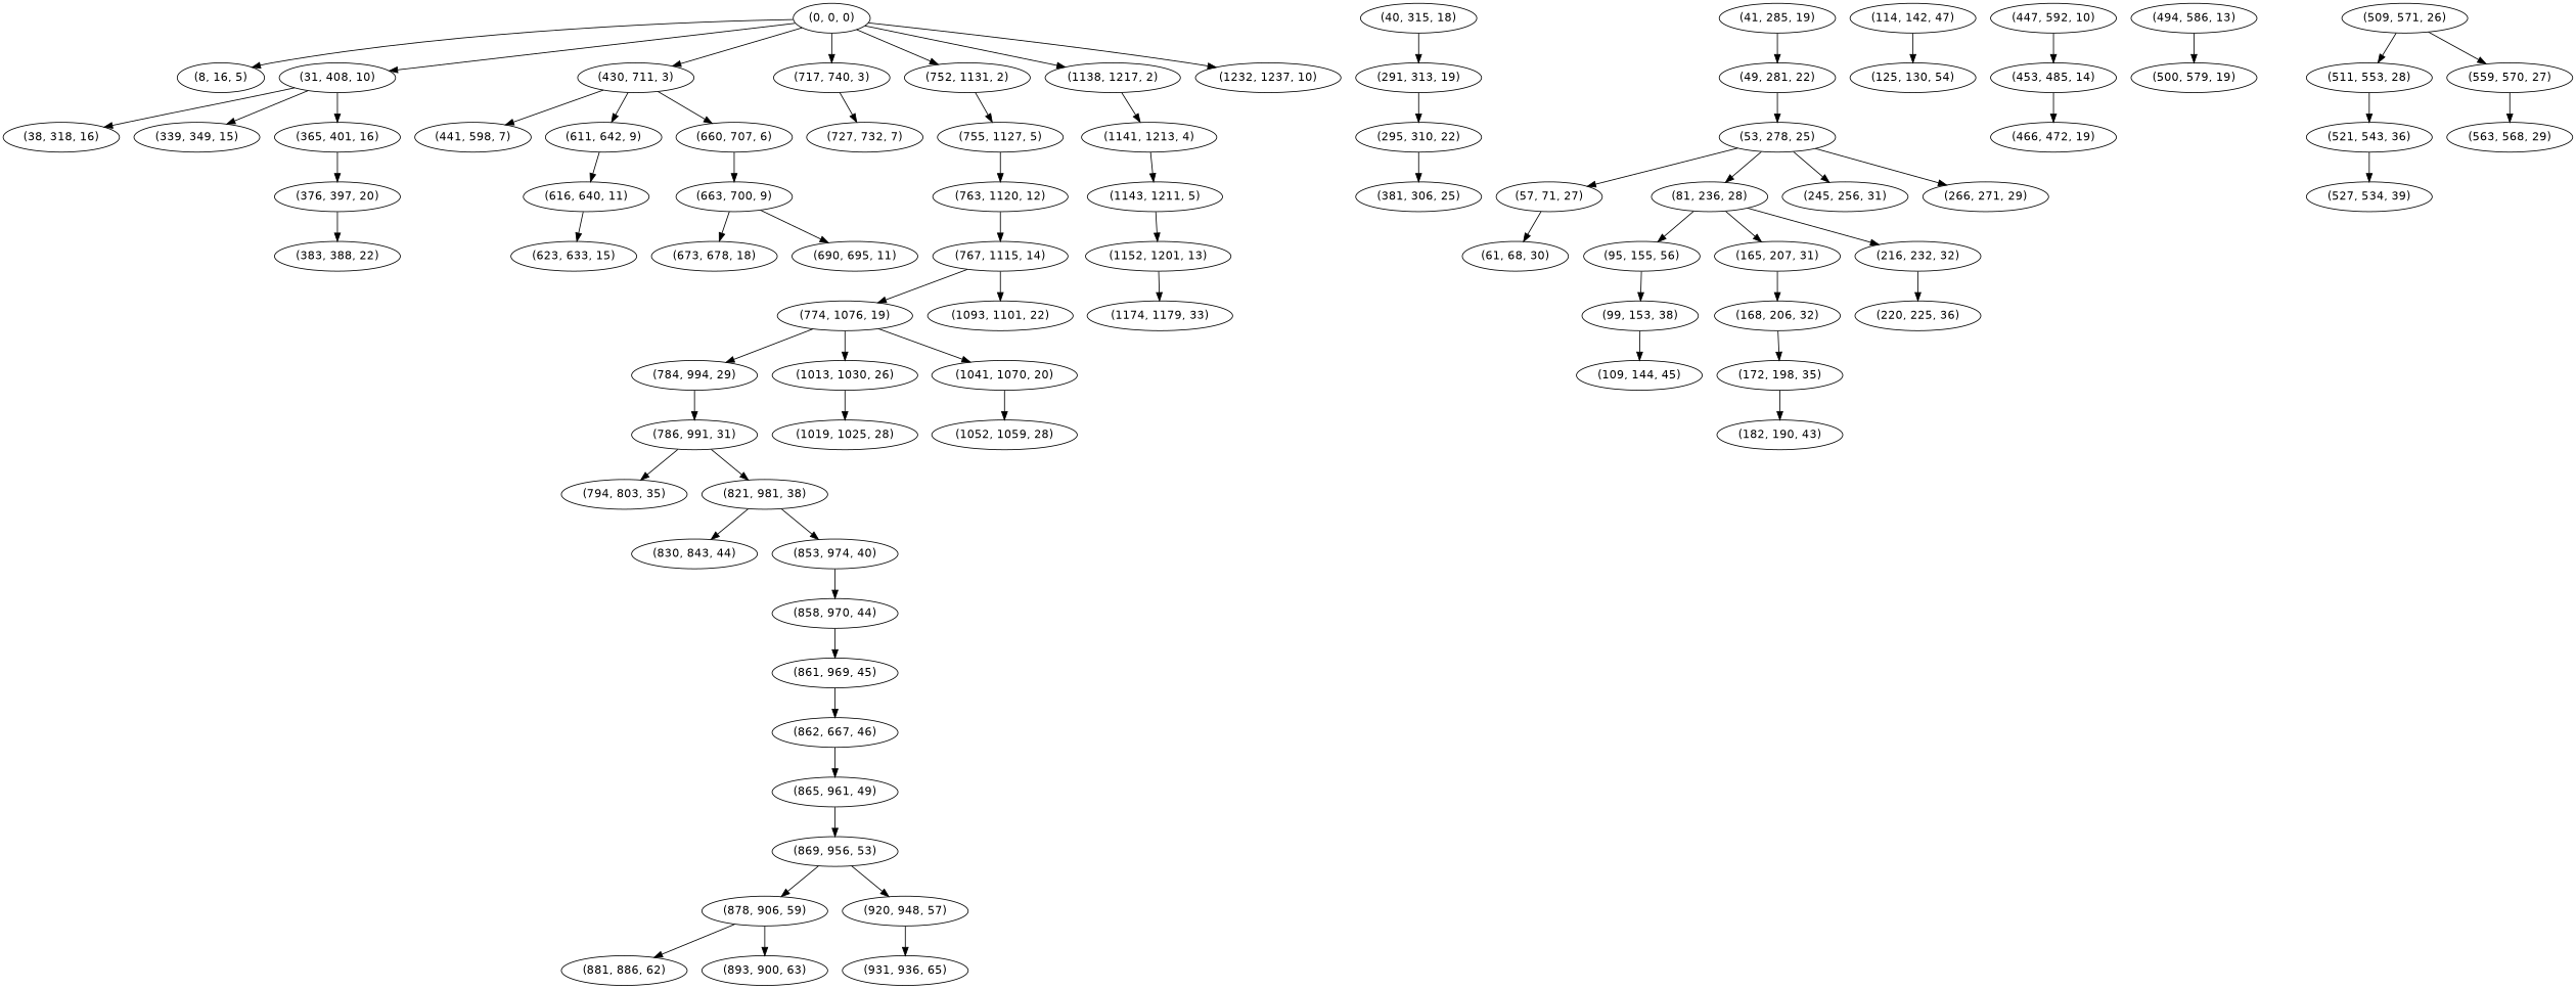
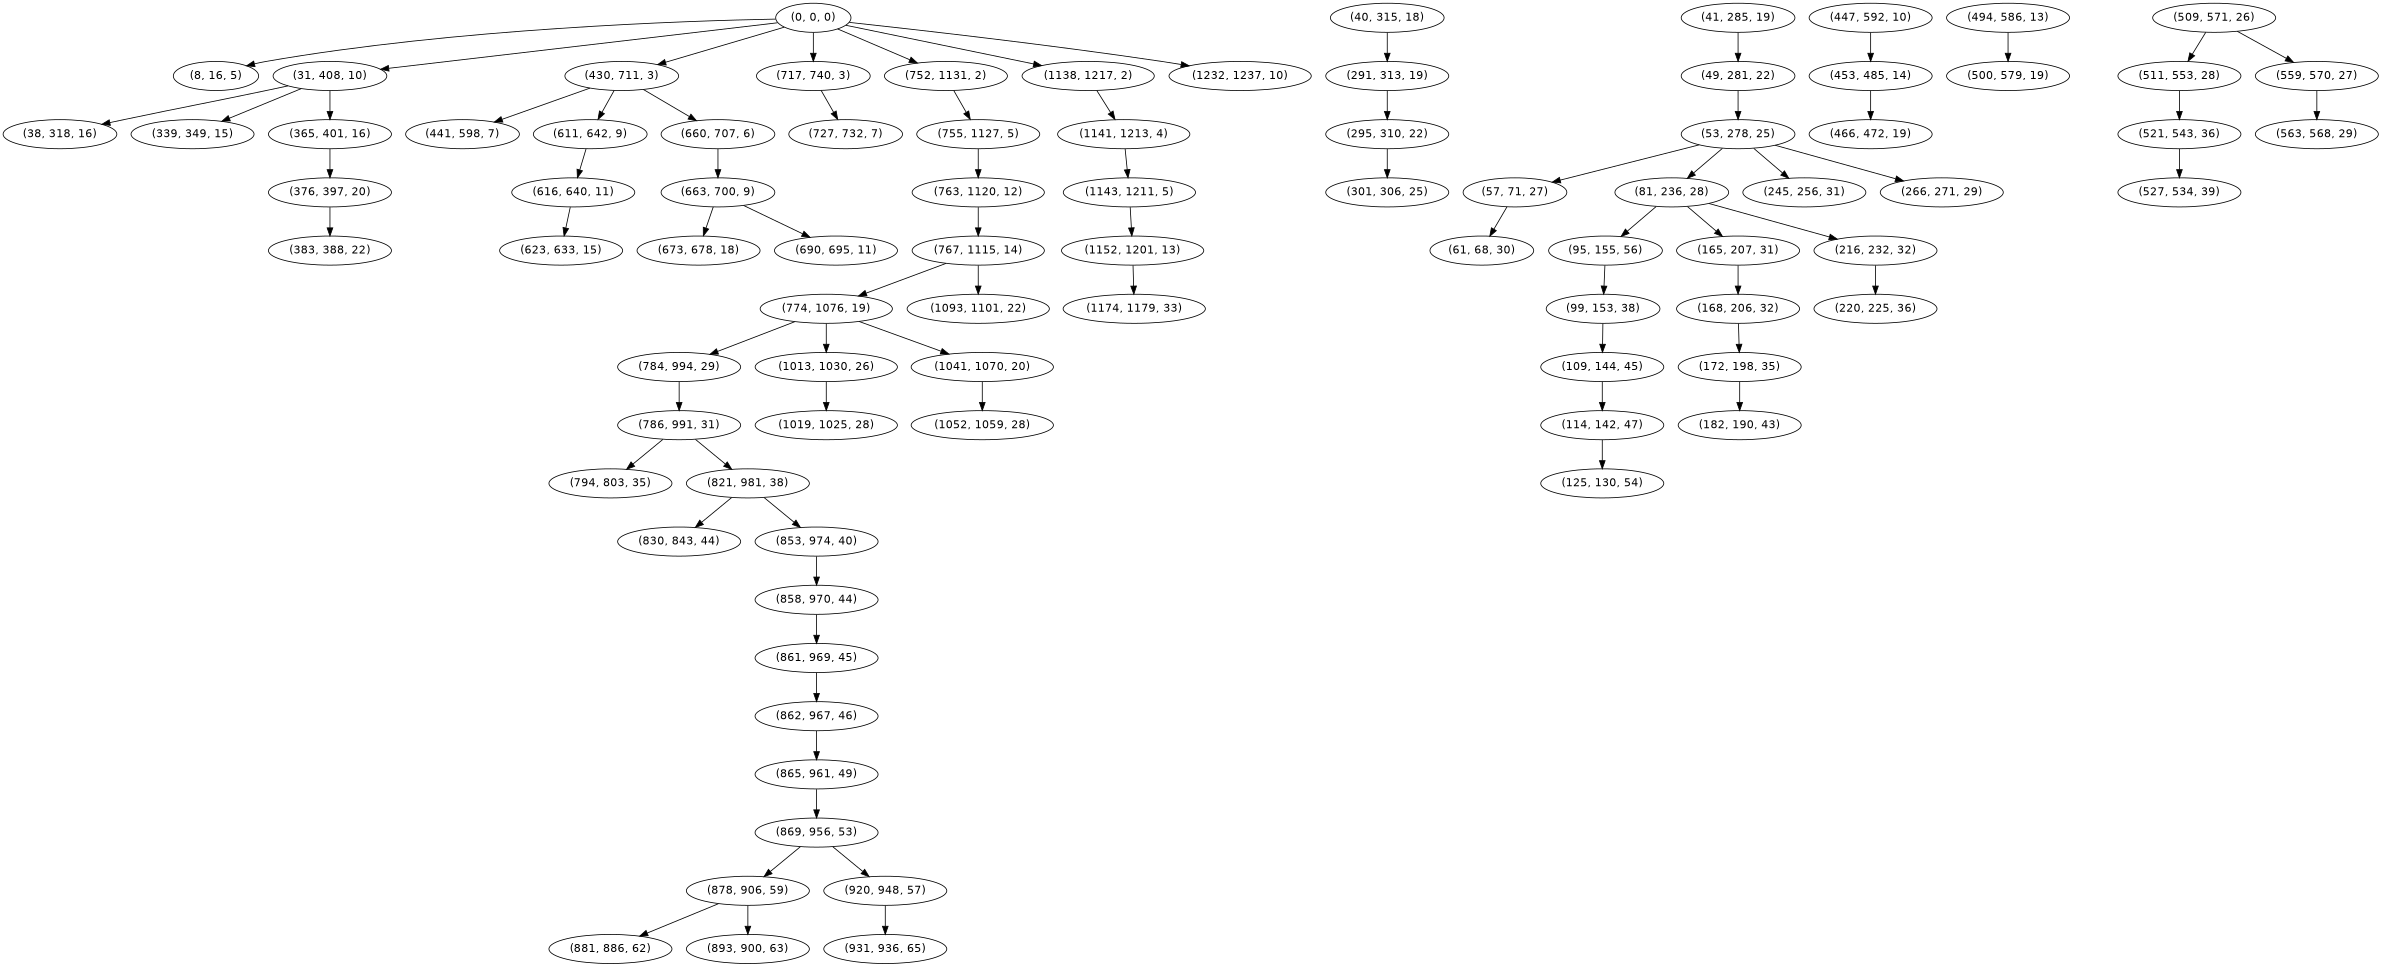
  digraph {
    fontname="DejaVu Sans"
    node [fontname="DejaVu Sans"]
    edge [fontname="DejaVu Sans"]
    "(0, 0, 0)"
    "(8, 16, 5)"
    "(31, 408, 10)"
    "(430, 711, 3)"
    "(717, 740, 3)"
    "(752, 1131, 2)"
    "(1138, 1217, 2)"
    "(1232, 1237, 10)"
    "(38, 318, 16)"
    "(339, 349, 15)"
    "(365, 401, 16)"
    "(441, 598, 7)"
    "(611, 642, 9)"
    "(660, 707, 6)"
    "(727, 732, 7)"
    "(755, 1127, 5)"
    "(1141, 1213, 4)"
    "(376, 397, 20)"
    "(40, 315, 18)"
    "(291, 313, 19)"
    "(41, 285, 19)"
    "(49, 281, 22)"
    "(295, 310, 22)"
    "(53, 278, 25)"
    "(57, 71, 27)"
    "(81, 236, 28)"
    "(245, 256, 31)"
    "(266, 271, 29)"
    "(61, 68, 30)"
    n30 [label="(95, 155, 56)"]
    "(165, 207, 31)"
    "(216, 232, 32)"
    "(99, 153, 38)"
    "(168, 206, 32)"
    "(220, 225, 36)"
    "(109, 144, 45)"
    "(114, 142, 47)"
    "(125, 130, 54)"
    "(172, 198, 35)"
    "(182, 190, 43)"
-   "(301, 306, 25)" [label="(381, 306, 25)"]
+   "(301, 306, 25)"
    "(383, 388, 22)"
    "(616, 640, 11)"
    "(663, 700, 9)"
    "(447, 592, 10)"
    "(453, 485, 14)"
    "(466, 472, 19)"
    "(494, 586, 13)"
    "(500, 579, 19)"
    "(509, 571, 26)"
    "(511, 553, 28)"
    "(559, 570, 27)"
    "(521, 543, 36)"
    "(563, 568, 29)"
    "(527, 534, 39)"
    "(623, 633, 15)"
    "(673, 678, 18)"
    "(690, 695, 11)"
    "(763, 1120, 12)"
    "(767, 1115, 14)"
    "(774, 1076, 19)"
    "(1093, 1101, 22)"
    "(784, 994, 29)"
    "(1013, 1030, 26)"
    "(1041, 1070, 20)"
    "(786, 991, 31)"
    "(1019, 1025, 28)"
    "(1052, 1059, 28)"
    "(794, 803, 35)"
    "(821, 981, 38)"
    "(830, 843, 44)"
    "(853, 974, 40)"
    "(858, 970, 44)"
    "(861, 969, 45)"
-   "(862, 967, 46)" [label="(862, 667, 46)"]
+   "(862, 967, 46)"
    "(865, 961, 49)"
    "(869, 956, 53)"
    "(878, 906, 59)"
    "(920, 948, 57)"
    "(881, 886, 62)"
    "(893, 900, 63)"
    "(931, 936, 65)"
    "(1143, 1211, 5)"
    "(1152, 1201, 13)"
    "(1174, 1179, 33)"
    "(0, 0, 0)" -> "(8, 16, 5)"
    "(0, 0, 0)" -> "(31, 408, 10)"
    "(0, 0, 0)" -> "(430, 711, 3)"
    "(0, 0, 0)" -> "(717, 740, 3)"
    "(0, 0, 0)" -> "(752, 1131, 2)"
    "(0, 0, 0)" -> "(1138, 1217, 2)"
    "(0, 0, 0)" -> "(1232, 1237, 10)"
    "(31, 408, 10)" -> "(38, 318, 16)"
    "(31, 408, 10)" -> "(339, 349, 15)"
    "(31, 408, 10)" -> "(365, 401, 16)"
    "(430, 711, 3)" -> "(441, 598, 7)"
    "(430, 711, 3)" -> "(611, 642, 9)"
    "(430, 711, 3)" -> "(660, 707, 6)"
    "(717, 740, 3)" -> "(727, 732, 7)"
    "(752, 1131, 2)" -> "(755, 1127, 5)"
    "(1138, 1217, 2)" -> "(1141, 1213, 4)"
    "(365, 401, 16)" -> "(376, 397, 20)"
    "(611, 642, 9)" -> "(616, 640, 11)"
    "(660, 707, 6)" -> "(663, 700, 9)"
    "(755, 1127, 5)" -> "(763, 1120, 12)"
    "(1141, 1213, 4)" -> "(1143, 1211, 5)"
    "(376, 397, 20)" -> "(383, 388, 22)"
    "(40, 315, 18)" -> "(291, 313, 19)"
    "(291, 313, 19)" -> "(295, 310, 22)"
    "(41, 285, 19)" -> "(49, 281, 22)"
    "(49, 281, 22)" -> "(53, 278, 25)"
    "(295, 310, 22)" -> "(301, 306, 25)"
    "(53, 278, 25)" -> "(57, 71, 27)"
    "(53, 278, 25)" -> "(81, 236, 28)"
    "(53, 278, 25)" -> "(245, 256, 31)"
    "(53, 278, 25)" -> "(266, 271, 29)"
    "(57, 71, 27)" -> "(61, 68, 30)"
    "(81, 236, 28)" -> n30
    "(81, 236, 28)" -> "(165, 207, 31)"
    "(81, 236, 28)" -> "(216, 232, 32)"
    n30 -> "(99, 153, 38)"
    "(165, 207, 31)" -> "(168, 206, 32)"
    "(216, 232, 32)" -> "(220, 225, 36)"
    "(99, 153, 38)" -> "(109, 144, 45)"
    "(168, 206, 32)" -> "(172, 198, 35)"
+   "(109, 144, 45)" -> "(114, 142, 47)"
    "(114, 142, 47)" -> "(125, 130, 54)"
    "(172, 198, 35)" -> "(182, 190, 43)"
    "(616, 640, 11)" -> "(623, 633, 15)"
    "(663, 700, 9)" -> "(673, 678, 18)"
    "(663, 700, 9)" -> "(690, 695, 11)"
    "(447, 592, 10)" -> "(453, 485, 14)"
    "(453, 485, 14)" -> "(466, 472, 19)"
    "(494, 586, 13)" -> "(500, 579, 19)"
    "(509, 571, 26)" -> "(511, 553, 28)"
    "(509, 571, 26)" -> "(559, 570, 27)"
    "(511, 553, 28)" -> "(521, 543, 36)"
    "(559, 570, 27)" -> "(563, 568, 29)"
    "(521, 543, 36)" -> "(527, 534, 39)"
    "(763, 1120, 12)" -> "(767, 1115, 14)"
    "(767, 1115, 14)" -> "(774, 1076, 19)"
    "(767, 1115, 14)" -> "(1093, 1101, 22)"
    "(774, 1076, 19)" -> "(784, 994, 29)"
    "(774, 1076, 19)" -> "(1013, 1030, 26)"
    "(774, 1076, 19)" -> "(1041, 1070, 20)"
    "(784, 994, 29)" -> "(786, 991, 31)"
    "(1013, 1030, 26)" -> "(1019, 1025, 28)"
    "(1041, 1070, 20)" -> "(1052, 1059, 28)"
    "(786, 991, 31)" -> "(794, 803, 35)"
    "(786, 991, 31)" -> "(821, 981, 38)"
    "(821, 981, 38)" -> "(830, 843, 44)"
    "(821, 981, 38)" -> "(853, 974, 40)"
    "(853, 974, 40)" -> "(858, 970, 44)"
    "(858, 970, 44)" -> "(861, 969, 45)"
    "(861, 969, 45)" -> "(862, 967, 46)"
    "(862, 967, 46)" -> "(865, 961, 49)"
    "(865, 961, 49)" -> "(869, 956, 53)"
    "(869, 956, 53)" -> "(878, 906, 59)"
    "(869, 956, 53)" -> "(920, 948, 57)"
    "(878, 906, 59)" -> "(881, 886, 62)"
    "(878, 906, 59)" -> "(893, 900, 63)"
    "(920, 948, 57)" -> "(931, 936, 65)"
    "(1143, 1211, 5)" -> "(1152, 1201, 13)"
    "(1152, 1201, 13)" -> "(1174, 1179, 33)"
  }
